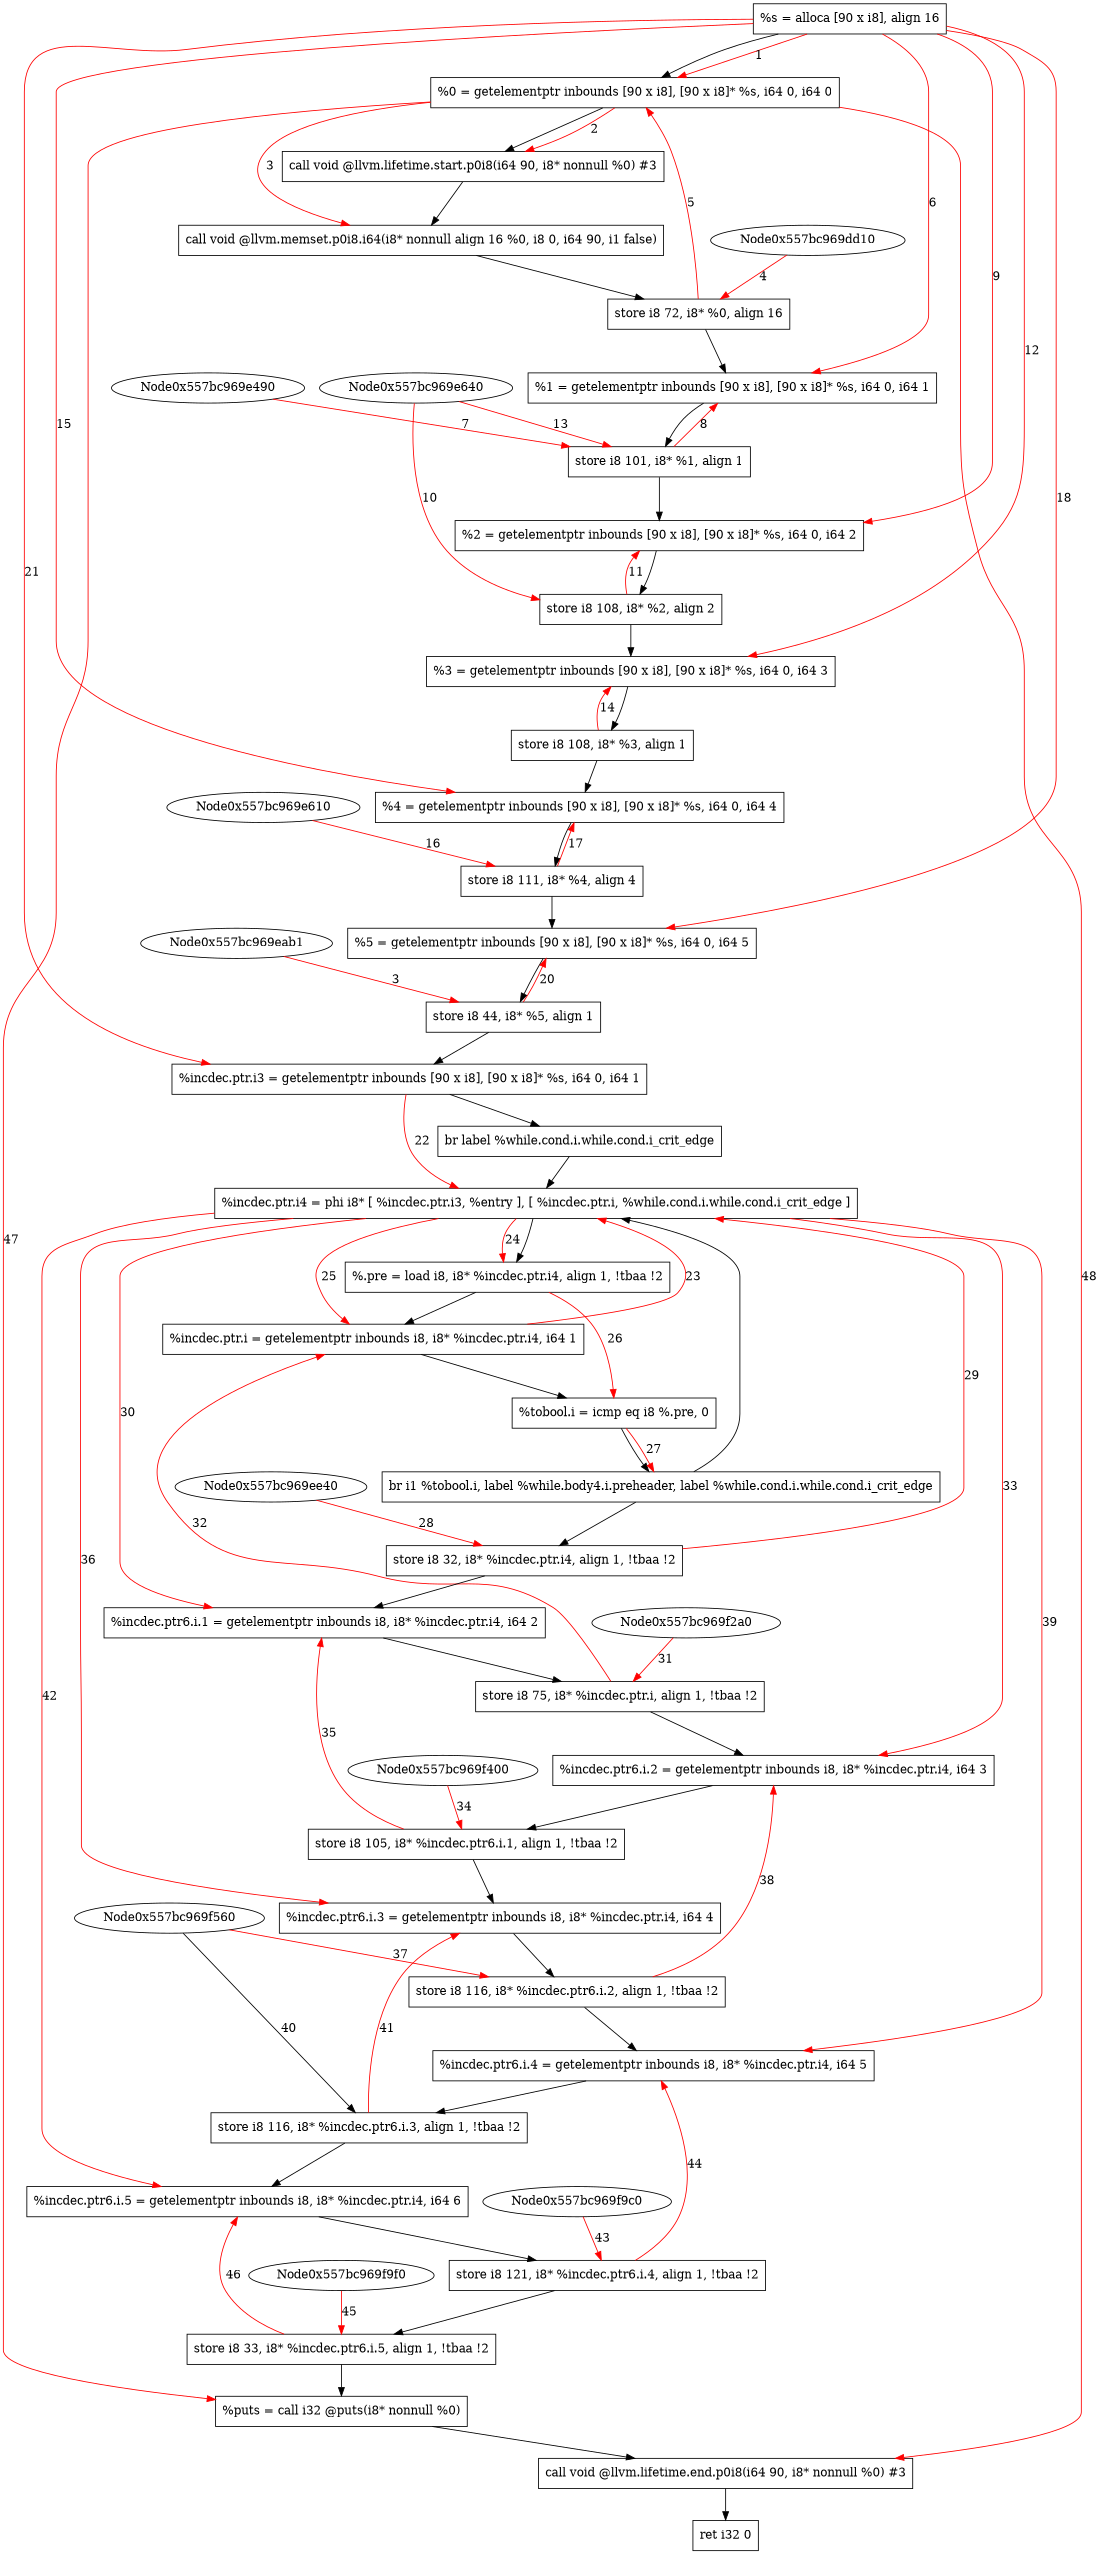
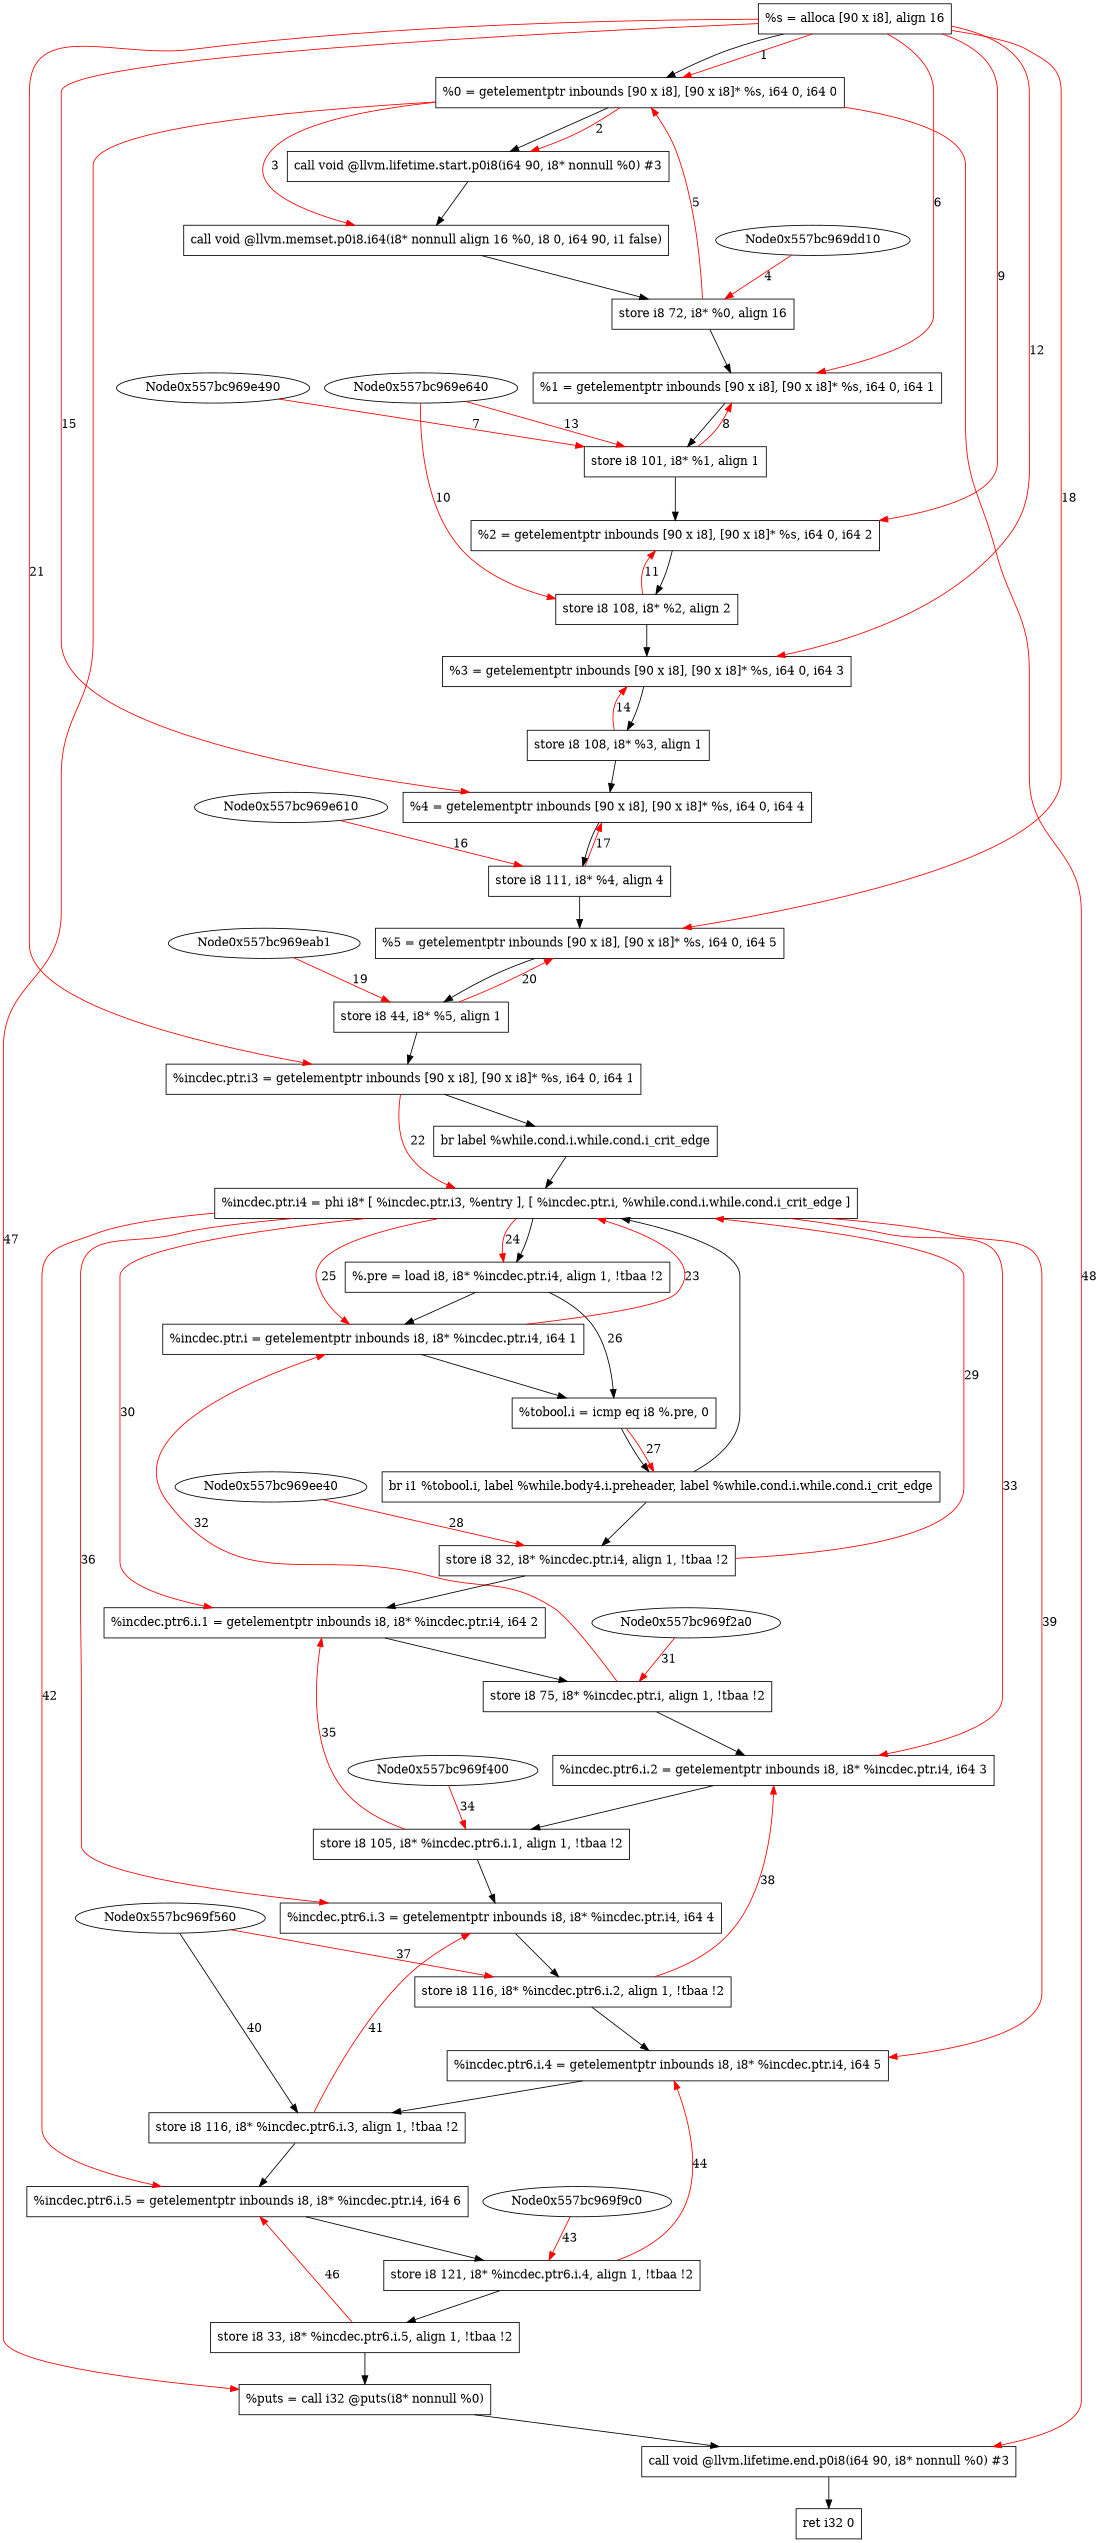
  digraph {
    node [shape=record]
    edge [color=red]
    n1 [label="  %s = alloca [90 x i8], align 16"]
    n2 [label="  %0 = getelementptr inbounds [90 x i8], [90 x i8]* %s, i64 0, i64 0"]
    n3 [label="  %1 = getelementptr inbounds [90 x i8], [90 x i8]* %s, i64 0, i64 1"]
    n4 [label="  %2 = getelementptr inbounds [90 x i8], [90 x i8]* %s, i64 0, i64 2"]
    n5 [label="  %3 = getelementptr inbounds [90 x i8], [90 x i8]* %s, i64 0, i64 3"]
    n6 [label="  %4 = getelementptr inbounds [90 x i8], [90 x i8]* %s, i64 0, i64 4"]
    n7 [label="  %5 = getelementptr inbounds [90 x i8], [90 x i8]* %s, i64 0, i64 5"]
    n8 [label="  %incdec.ptr.i3 = getelementptr inbounds [90 x i8], [90 x i8]* %s, i64 0, i64 1"]
    n9 [label="  call void @llvm.lifetime.start.p0i8(i64 90, i8* nonnull %0) #3"]
    n10 [label="  call void @llvm.memset.p0i8.i64(i8* nonnull align 16 %0, i8 0, i64 90, i1 false)"]
    n11 [label="  %puts = call i32 @puts(i8* nonnull %0)"]
    n12 [label="  call void @llvm.lifetime.end.p0i8(i64 90, i8* nonnull %0) #3"]
    n13 [label="  store i8 101, i8* %1, align 1"]
    n14 [label="  store i8 108, i8* %2, align 2"]
    n15 [label="  store i8 108, i8* %3, align 1"]
    n16 [label="  store i8 111, i8* %4, align 4"]
    n17 [label="  store i8 44, i8* %5, align 1"]
    n18 [label="  br label %while.cond.i.while.cond.i_crit_edge"]
    n19 [label="  %incdec.ptr.i4 = phi i8* [ %incdec.ptr.i3, %entry ], [ %incdec.ptr.i, %while.cond.i.while.cond.i_crit_edge ]"]
    n20 [label="  store i8 72, i8* %0, align 16"]
    n21 [label="  ret i32 0"]
    n22 [label="  %.pre = load i8, i8* %incdec.ptr.i4, align 1, !tbaa !2"]
    n23 [label="  %incdec.ptr.i = getelementptr inbounds i8, i8* %incdec.ptr.i4, i64 1"]
    n24 [label="  %incdec.ptr6.i.1 = getelementptr inbounds i8, i8* %incdec.ptr.i4, i64 2"]
    n25 [label="  %incdec.ptr6.i.2 = getelementptr inbounds i8, i8* %incdec.ptr.i4, i64 3"]
    n26 [label="  %incdec.ptr6.i.3 = getelementptr inbounds i8, i8* %incdec.ptr.i4, i64 4"]
    n27 [label="  %incdec.ptr6.i.4 = getelementptr inbounds i8, i8* %incdec.ptr.i4, i64 5"]
    n28 [label="  %incdec.ptr6.i.5 = getelementptr inbounds i8, i8* %incdec.ptr.i4, i64 6"]
    n29 [label="  %tobool.i = icmp eq i8 %.pre, 0"]
    n30 [label="  store i8 75, i8* %incdec.ptr.i, align 1, !tbaa !2"]
    n31 [label="  store i8 105, i8* %incdec.ptr6.i.1, align 1, !tbaa !2"]
    n32 [label="  store i8 116, i8* %incdec.ptr6.i.2, align 1, !tbaa !2"]
    n33 [label="  store i8 116, i8* %incdec.ptr6.i.3, align 1, !tbaa !2"]
    n34 [label="  store i8 121, i8* %incdec.ptr6.i.4, align 1, !tbaa !2"]
    n35 [label="  br i1 %tobool.i, label %while.body4.i.preheader, label %while.cond.i.while.cond.i_crit_edge"]
    n36 [label="  store i8 32, i8* %incdec.ptr.i4, align 1, !tbaa !2"]
    n37 [label="  store i8 33, i8* %incdec.ptr6.i.5, align 1, !tbaa !2"]
    Node0x557bc969dd10 [shape=""]
    Node0x557bc969e490 [shape=""]
    Node0x557bc969e640 [shape=""]
    Node0x557bc969e610 [shape=""]
    n42 [label=Node0x557bc969eab1 shape=""]
    Node0x557bc969ee40 [shape=""]
    Node0x557bc969f2a0 [shape=""]
    Node0x557bc969f400 [shape=""]
    Node0x557bc969f560 [shape=""]
    Node0x557bc969f9c0 [shape=""]
-   Node0x557bc969f9f0 [shape=""]
    n1 -> n2 [color=""]
    n1 -> n2 [label=1]
    n1 -> n3 [label=6]
    n1 -> n4 [label=9]
    n1 -> n5 [label=12]
    n1 -> n6 [label=15]
    n1 -> n7 [label=18]
    n1 -> n8 [label=21]
    n2 -> n9 [color=""]
    n2 -> n9 [label=2]
    n2 -> n10 [label=3]
    n2 -> n11 [label=47]
    n2 -> n12 [label=48]
    n3 -> n13 [color=""]
    n4 -> n14 [color=""]
    n5 -> n15 [color=""]
    n6 -> n16 [color=""]
    n7 -> n17 [color=""]
    n8 -> n18 [color=""]
    n8 -> n19 [label=22]
    n9 -> n10 [color=""]
    n10 -> n20 [color=""]
    n11 -> n12 [color=""]
    n12 -> n21 [color=""]
    n13 -> n3 [label=8]
    n13 -> n4 [color=""]
    n14 -> n4 [label=11]
    n14 -> n5 [color=""]
    n15 -> n5 [label=14]
    n15 -> n6 [color=""]
    n16 -> n6 [label=17]
    n16 -> n7 [color=""]
    n17 -> n7 [label=20]
    n17 -> n8 [color=""]
    n18 -> n19 [color=""]
    n19 -> n22 [color=""]
    n19 -> n22 [label=24]
    n19 -> n23 [label=25]
    n19 -> n24 [label=30]
    n19 -> n25 [label=33]
    n19 -> n26 [label=36]
    n19 -> n27 [label=39]
    n19 -> n28 [label=42]
    n20 -> n2 [label=5]
    n20 -> n3 [color=""]
    n22 -> n23 [color=""]
-   n22 -> n29 [label=26]
+   n22 -> n29 [color=black label=26]
    n23 -> n19 [label=23]
    n23 -> n29 [color=""]
    n24 -> n30 [color=""]
    n25 -> n31 [color=""]
    n26 -> n32 [color=""]
    n27 -> n33 [color=""]
    n28 -> n34 [color=""]
    n29 -> n35 [color=""]
    n29 -> n35 [label=27]
    n30 -> n23 [label=32]
    n30 -> n25 [color=""]
    n31 -> n24 [label=35]
    n31 -> n26 [color=""]
    n32 -> n25 [label=38]
    n32 -> n27 [color=""]
    n33 -> n26 [label=41]
    n33 -> n28 [color=""]
    n34 -> n27 [label=44]
    n34 -> n37 [color=""]
    n35 -> n19 [color=""]
    n35 -> n36 [color=""]
    n36 -> n19 [label=29]
    n36 -> n24 [color=""]
    n37 -> n11 [color=""]
    n37 -> n28 [label=46]
    Node0x557bc969dd10 -> n20 [label=4]
    Node0x557bc969e490 -> n13 [label=7]
    Node0x557bc969e640 -> n13 [label=13]
    Node0x557bc969e640 -> n14 [label=10]
    Node0x557bc969e610 -> n16 [label=16]
-   n42 -> n17 [label=3]
+   n42 -> n17 [label=19]
    Node0x557bc969ee40 -> n36 [label=28]
    Node0x557bc969f2a0 -> n30 [label=31]
    Node0x557bc969f400 -> n31 [label=34]
    Node0x557bc969f560 -> n32 [label=37]
    Node0x557bc969f560 -> n33 [color=black label=40]
    Node0x557bc969f9c0 -> n34 [label=43]
-   Node0x557bc969f9f0 -> n37 [label=45]
  }
